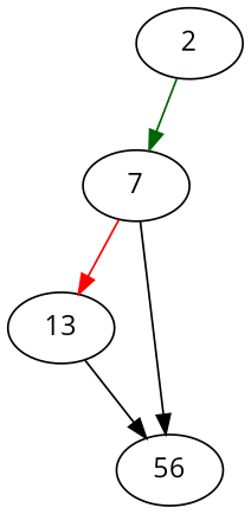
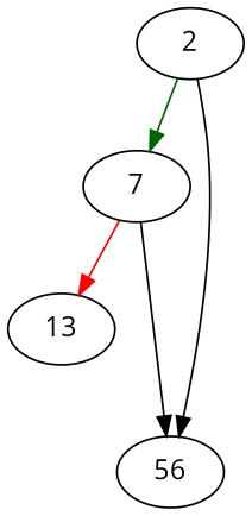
  strict digraph {
    fontname="Open Sans"
    node [fontname="Open Sans"]
    edge [fontname="Open Sans"]
    2 [entry=true]
    7
    13
    n4 [label=56]
    2 -> 7 [color=darkgreen cond=true]
    7 -> 13 [color=red cond=false]
    7 -> n4
-   13 -> n4
+   2 -> n4
  }
